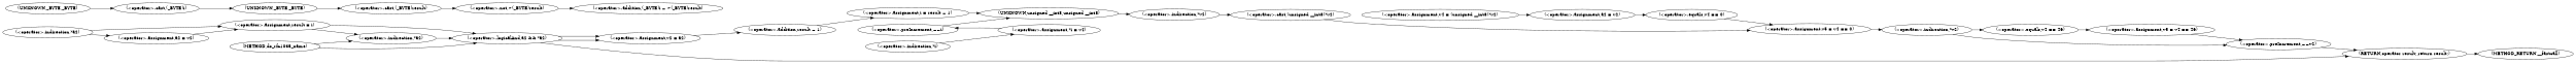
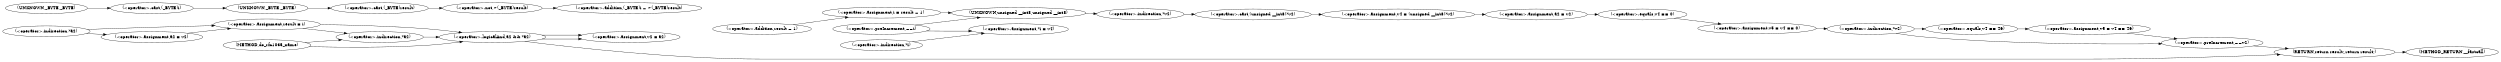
  digraph {
    rankdir=LR
    n1 [label="(<operator>.logicalAnd,a2 && *a2)"]
    n2 [label="(<operator>.assignment,v2 = a2)"]
-   n3 [label="(RETURN,operator result;,return result;)"]
+   n3 [label="(RETURN,return result;,return result;)"]
    n4 [label="(<operator>.addition,result + 1)"]
    n5 [label="(METHOD_RETURN,__fastcall)"]
    n6 [label="(<operator>.indirection,*a2)"]
    n7 [label="(<operator>.assignment,result = i)"]
    n8 [label="(<operator>.assignment,i = result + 1)"]
    n9 [label="(UNKNOWN,unsigned __int8,unsigned __int8)"]
    n10 [label="(<operator>.indirection,*v2)"]
    n11 [label="(<operator>.preIncrement,++i)"]
    n12 [label="(<operator>.assignment,v4 = (unsigned __int8)*v2)"]
    n13 [label="(<operator>.assignment,a2 = v2)"]
    n14 [label="(<operator>.equals,v4 == 0)"]
    n15 [label="(<operator>.cast,(unsigned __int8)*v2)"]
    n16 [label="(<operator>.assignment,v5 = v4 == 0)"]
    n17 [label="(<operator>.indirection,*v2)"]
    n18 [label="(<operator>.equals,v4 == 46)"]
    n19 [label="(<operator>.preIncrement,++v2)"]
    n20 [label="(<operator>.assignment,v5 = v4 == 46)"]
    n21 [label="(<operator>.indirection,*i)"]
    n22 [label="(<operator>.assignment,*i = v4)"]
    n23 [label="(<operator>.indirection,*a2)"]
    n24 [label="(<operator>.assignment,a2 = v2)"]
    n25 [label="(UNKNOWN,_BYTE,_BYTE)"]
    n26 [label="(<operator>.cast,(_BYTE)i)"]
    n27 [label="(<operator>.addition,(_BYTE)i + ~(_BYTE)result)"]
    n28 [label="(UNKNOWN,_BYTE,_BYTE)"]
    n29 [label="(<operator>.cast,(_BYTE)result)"]
    n30 [label="(<operator>.not,~(_BYTE)result)"]
    n31 [label="(METHOD,do_rfc1035_name)"]
    n1 -> n2
    n1 -> n2
    n1 -> n3
-   n2 -> n4
    n3 -> n5
    n4 -> n8
    n6 -> n1
    n7 -> n1
    n7 -> n6
    n8 -> n9
    n9 -> n10
    n10 -> n15
    n11 -> n9
    n12 -> n13
    n13 -> n14
    n14 -> n16
-   n15 -> n16
+   n15 -> n12
    n16 -> n17
    n17 -> n18
    n17 -> n19
    n18 -> n20
    n19 -> n3
    n20 -> n19
    n21 -> n22
-   n22 -> n11
+   n11 -> n22
    n23 -> n7
    n23 -> n24
    n24 -> n7
    n25 -> n26
    n26 -> n28
    n28 -> n29
    n29 -> n30
    n30 -> n27
    n31 -> n1
    n31 -> n6
  }
